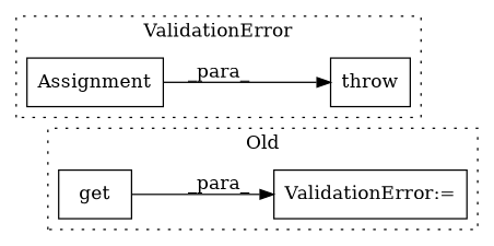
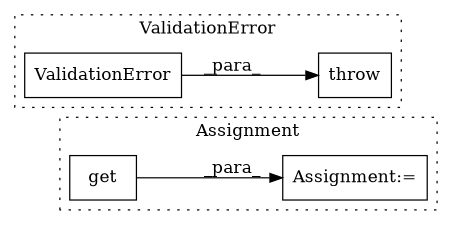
  digraph {
    rankdir=LR
    node [a=32 shape=box]
    n1 [l="4,1" label=get s="2481,2488"]
-   n2 [a=7 l=1 label="ValidationError:=" s=2655]
-   n3 [l="16,1" label=Assignment s="3316,3519"]
+   n2 [a=7 l=1 label="Assignment:=" s=2655]
+   n3 [l="16,1" label=ValidationError s="3316,3519"]
    n4 [a=53 l=6 label=throw s=3298]
    subgraph cluster_1 {
-     label=Old
+     label=Assignment
      style=dotted
      n1
      n2
    }
    subgraph cluster_2 {
      label=ValidationError
      style=dotted
      n3
      n4
    }
    n1 -> n2 [label=_para_]
    n3 -> n4 [label=_para_]
  }
